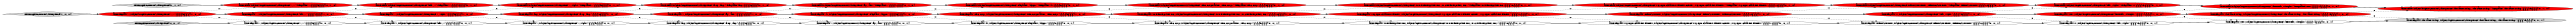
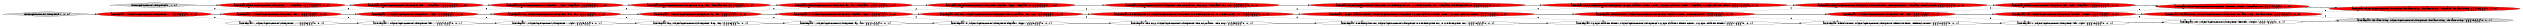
  digraph {
    rankdir=LR
    node [fillcolor=red shape=ellipse style=filled]
    edge [style=bold]
    n1 [fillcolor=white label="assertEquals(\"h\",subject.logestCommonSubsequence(\"elephant\",\"hippo\"))@@@8@@@['0', '0', '1']"]
    n2 [fillcolor=white label="assertEquals(\"ABC Corp\",subject.logestCommonSubsequence(\"ABC Corporation\",\"ABC Corp\"))@@@9@@@['0', '0', '1']"]
    n3 [label="assertThat(subject.longestCommonSubsequence(\"fly\",\"ant\")).isEqualTo(\"\")@@@7@@@['0', '1', '0']"]
    n4 [label="assertThat(subject.longestCommonSubsequence(\"elephant\",\"hippo\")).isEqualTo(\"h\")@@@8@@@['0', '1', '0']"]
    n5 [fillcolor=white label="assertEquals(\"\",subject.logestCommonSubsequence(\"left\",\"\"))@@@4@@@['0', '0', '1']"]
    n6 [fillcolor=white label="assertEquals(\"\",subject.logestCommonSubsequence(\"\",\"right\"))@@@5@@@['0', '0', '1']"]
    n7 [fillcolor=white label="assertEquals(\"\",subject.logestCommonSubsequence(\"\",\"\"))@@@3@@@['0', '0', '1']"]
    n8 [fillcolor=white label="assertEquals(\"PENNSYLVNIA\",subject.logestCommonSubsequence(\"PENNSYLVANIA\",\"PENNCISYLVNIA\"))@@@12@@@['0', '0', '1']"]
    n9 [fillcolor=white label="assertEquals(\"t\",subject.logestCommonSubsequence(\"left\",\"right\"))@@@13@@@['0', '0', '1']"]
    n10 [label="assertThat(subject.longestCommonSubsequence(\"ABC Corporation\",\"ABC Corp\")).isEqualTo(\"ABC Corp\")@@@9@@@['0', '1', '0']"]
    n11 [fillcolor=white label="assertEquals(\"tttt\",subject.logestCommonSubsequence(\"leettteft\",\"ritttght\"))@@@14@@@['0', '0', '1']"]
    n12 [fillcolor=white label="assertEquals(\"D H Enterprises Inc\",subject.logestCommonSubsequence(\"D N H Enterprises Inc\",\"D & H Enterprises, Inc.\"))@@@10@@@['0', '0', '1']"]
    n13 [fillcolor=white label="assertEquals(\"My Gym Childrens Fitness\",subject.logestCommonSubsequence(\"My Gym Children's Fitness Center\",\"My Gym. Childrens Fitness\"))@@@11@@@['0', '0', '1']"]
    n14 [label="assertThat(subject.longestCommonSubsequence(\"leettteft\",\"ritttght\")).isEqualTo(\"tttt\")@@@14@@@['0', '1', '0']"]
    n15 [label="assertThat(subject.longestCommonSubsequence(\"the same string\",\"the same string\")).isEqualTo(\"the same string\")@@@15@@@['0', '1', '0']"]
    n16 [label="assertEquals(\"\",subject.longestCommonSubsequence(\"fly\",\"ant\"))@@@7@@@['1', '0', '0']"]
    n17 [label="assertEquals(\"h\",subject.longestCommonSubsequence(\"elephant\",\"hippo\"))@@@8@@@['1', '0', '0']"]
    n18 [fillcolor=white label="assertEquals(\"\",subject.logestCommonSubsequence(\"fly\",\"ant\"))@@@7@@@['0', '0', '1']"]
    n19 [fillcolor=white label="assertEquals(\"fog\",subject.logestCommonSubsequence(\"frog\",\"fog\"))@@@6@@@['0', '0', '1']"]
    n20 [label="assertThat(subject.longestCommonSubsequence(\"left\",\"right\")).isEqualTo(\"t\")@@@13@@@['0', '1', '0']"]
    n21 [label="assertEquals(\"ABC Corp\",subject.longestCommonSubsequence(\"ABC Corporation\",\"ABC Corp\"))@@@9@@@['1', '0', '0']"]
    n22 [label="assertEquals(\"My Gym Childrens Fitness\",subject.longestCommonSubsequence(\"My Gym Children's Fitness Center\",\"My Gym. Childrens Fitness\"))@@@11@@@['1', '0', '0']"]
    n23 [label="assertEquals(\"PENNSYLVNIA\",subject.longestCommonSubsequence(\"PENNSYLVANIA\",\"PENNCISYLVNIA\"))@@@12@@@['1', '0', '0']"]
    n24 [label="assertThat(subject.longestCommonSubsequence(\"My Gym Children's Fitness Center\",\"My Gym. Childrens Fitness\")).isEqualTo(\"My Gym Childrens Fitness\")@@@11@@@['0', '1', '0']"]
    n25 [fillcolor=lightgray label="testLongestCommonSubsequence['0', '1', '0']" shape=diamond]
    n26 [label="assertThat(subject.longestCommonSubsequence(\"\",\"\")).isEqualTo(\"\")@@@3@@@['0', '1', '0']"]
    n27 [label="assertEquals(\"D H Enterprises Inc\",subject.longestCommonSubsequence(\"D N H Enterprises Inc\",\"D & H Enterprises, Inc.\"))@@@10@@@['1', '0', '0']"]
    n28 [label="assertThat(subject.longestCommonSubsequence(\"D N H Enterprises Inc\",\"D & H Enterprises, Inc.\")).isEqualTo(\"D H Enterprises Inc\")@@@10@@@['0', '1', '0']"]
    n29 [label="assertThat(subject.longestCommonSubsequence(\"left\",\"\")).isEqualTo(\"\")@@@4@@@['0', '1', '0']"]
    n30 [label="assertThat(subject.longestCommonSubsequence(\"\",\"right\")).isEqualTo(\"\")@@@5@@@['0', '1', '0']"]
    n31 [fillcolor=lightgray label="assertEquals(\"the same string\",subject.logestCommonSubsequence(\"the same string\",\"the same string\"))@@@15@@@['0', '0', '1']"]
    n32 [label="assertThat(subject.longestCommonSubsequence(\"PENNSYLVANIA\",\"PENNCISYLVNIA\")).isEqualTo(\"PENNSYLVNIA\")@@@12@@@['0', '1', '0']"]
    n33 [label="assertEquals(\"t\",subject.longestCommonSubsequence(\"left\",\"right\"))@@@13@@@['1', '0', '0']"]
    n34 [label="assertEquals(\"\",subject.longestCommonSubsequence(\"\",\"\"))@@@3@@@['1', '0', '0']"]
    n35 [label="assertEquals(\"\",subject.longestCommonSubsequence(\"left\",\"\"))@@@4@@@['1', '0', '0']"]
    n36 [label="assertEquals(\"fog\",subject.longestCommonSubsequence(\"frog\",\"fog\"))@@@6@@@['1', '0', '0']"]
    n37 [label="assertThat(subject.longestCommonSubsequence(\"frog\",\"fog\")).isEqualTo(\"fog\")@@@6@@@['0', '1', '0']"]
    n38 [fillcolor=lightgray label="testLongestCommonSubsequence['1', '0', '0']" shape=diamond]
    n39 [label="assertEquals(\"tttt\",subject.longestCommonSubsequence(\"leettteft\",\"ritttght\"))@@@14@@@['1', '0', '0']"]
    n40 [label="assertEquals(\"the same string\",subject.longestCommonSubsequence(\"the same string\",\"the same string\"))@@@15@@@['1', '0', '0']"]
    n41 [label="assertEquals(\"\",subject.longestCommonSubsequence(\"\",\"right\"))@@@5@@@['1', '0', '0']"]
-   n42 [fillcolor=lightgray label="testLogestCommonSubsequence['0', '0', '1']" shape=diamond]
    n1 -> n2
    n2 -> n12
    n3 -> n4
    n4 -> n10
    n5 -> n6
    n6 -> n19
    n7 -> n5
    n8 -> n9
    n9 -> n11
    n10 -> n28
    n11 -> n31
    n12 -> n13
    n13 -> n8
    n14 -> n15
    n16 -> n3 [label=0 style=dashed]
    n16 -> n17
    n16 -> n18 [label=0 style=dashed]
    n17 -> n1 [label=0 style=dashed]
    n17 -> n4 [label=0 style=dashed]
    n17 -> n21
    n18 -> n1
    n19 -> n18
    n20 -> n14
    n21 -> n2 [label=0 style=dashed]
    n21 -> n10 [label=0 style=dashed]
    n21 -> n27
    n22 -> n13 [label=0 style=dashed]
    n22 -> n23
    n22 -> n24 [label=0 style=dashed]
    n23 -> n8 [label=0 style=dashed]
    n23 -> n32 [label=0 style=dashed]
    n23 -> n33
    n24 -> n32
    n25 -> n26
    n26 -> n29
    n27 -> n12 [label=0 style=dashed]
    n27 -> n22
    n27 -> n28 [label=0 style=dashed]
    n28 -> n24
    n29 -> n30
    n30 -> n37
    n32 -> n20
    n33 -> n9 [label=0 style=dashed]
    n33 -> n20 [label=0 style=dashed]
    n33 -> n39
    n34 -> n7 [label=0 style=dashed]
    n34 -> n26 [label=0 style=dashed]
    n34 -> n35
    n35 -> n5 [label=0 style=dashed]
    n35 -> n29 [label=0 style=dashed]
    n35 -> n41
    n36 -> n16
    n36 -> n19 [label=0 style=dashed]
    n36 -> n37 [label=0 style=dashed]
    n37 -> n3
    n38 -> n34
    n39 -> n11 [label=0 style=dashed]
    n39 -> n14 [label=0 style=dashed]
    n39 -> n40
    n40 -> n15 [label=0 style=dashed]
    n40 -> n31 [label=0 style=dashed]
    n41 -> n6 [label=0 style=dashed]
    n41 -> n30 [label=0 style=dashed]
    n41 -> n36
-   n42 -> n7
  }
